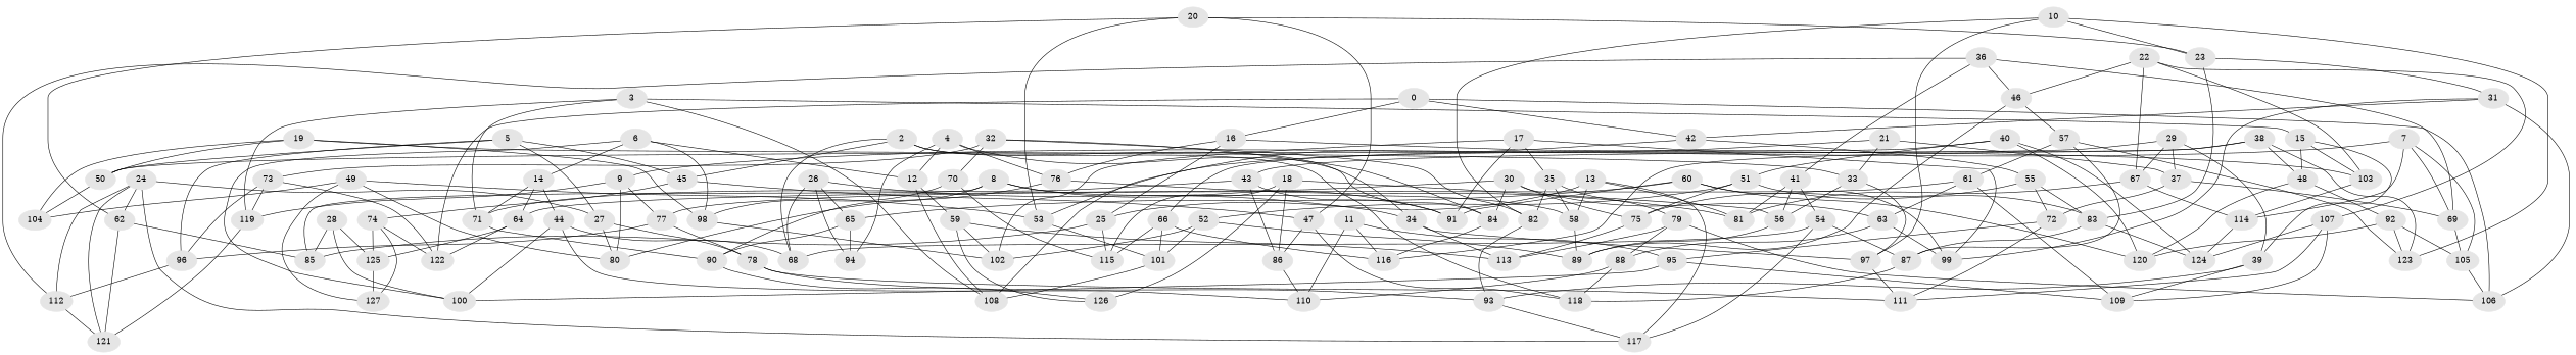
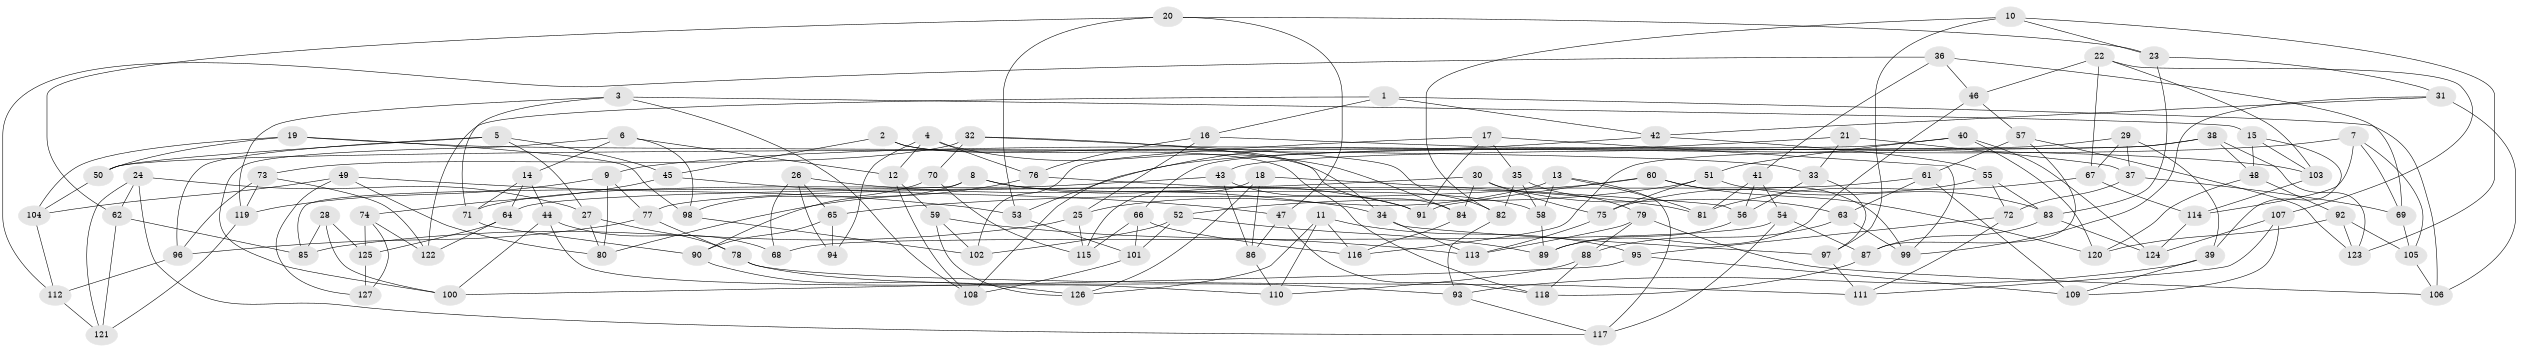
  graph {
    node [color=gray90 style=filled]
-   1 [label=0]
+   1
    16
    42
    106
    122
    76
    25
    103
    108
    55
    2
    45
    68
    84
    118
    47
    74
    116
    3
    15
    71
    119
    39
    48
    90
    121
    4
    12
    94
    59
    80
    81
    5
    27
    50
    96
    78
    104
    112
    6
    14
    98
    100
    44
    64
    102
    7
    9
    69
    105
    114
    77
    124
    8
    58
    85
    91
    89
    126
    10
    23
    82
    97
    123
    31
    83
    93
    111
    11
    95
    110
    109
    113
    13
    117
    115
    125
    120
    92
    17
    35
    99
    79
    18
    56
    86
    19
    33
    20
    53
    62
    101
    21
    37
    72
    22
    46
    67
    107
    57
    87
    24
    26
    34
    65
    28
    70
    127
    29
    43
    30
    63
    75
    88
    32
    73
    36
    41
    54
    38
    40
    51
    66
    52
    61
    49
    60
    1 -- 16
    1 -- 42
    1 -- 106
    1 -- 122
    16 -- 76
    16 -- 25
    16 -- 103
    42 -- 108
    42 -- 55
    76 -- 80
    76 -- 81
    25 -- 85
    25 -- 115
    103 -- 114
    55 -- 83
    55 -- 72
    55 -- 75
    2 -- 45
-   2 -- 68
    2 -- 84
    2 -- 118
    45 -- 47
    45 -- 74
    84 -- 116
    47 -- 118
    47 -- 86
    74 -- 122
    74 -- 125
    74 -- 127
    3 -- 108
    3 -- 15
    3 -- 71
    3 -- 119
    15 -- 103
    15 -- 39
    15 -- 48
    71 -- 90
    119 -- 121
    39 -- 93
    39 -- 109
    48 -- 120
    48 -- 92
    90 -- 126
    4 -- 76
    4 -- 84
    4 -- 12
    4 -- 94
    12 -- 108
    12 -- 59
    59 -- 102
    59 -- 126
    59 -- 113
    5 -- 45
    5 -- 27
    5 -- 50
    5 -- 96
    27 -- 80
    27 -- 78
    50 -- 104
    96 -- 112
    78 -- 93
    78 -- 111
-   24 -- 112
+   104 -- 112
    112 -- 121
    6 -- 12
    6 -- 14
    6 -- 98
    6 -- 100
    14 -- 71
    14 -- 44
    14 -- 64
    98 -- 102
    44 -- 68
    44 -- 100
    44 -- 110
    64 -- 122
    64 -- 125
    7 -- 9
    7 -- 69
    7 -- 105
    7 -- 114
    9 -- 119
    9 -- 80
    9 -- 77
    69 -- 105
    105 -- 106
    114 -- 124
    77 -- 96
    77 -- 78
    8 -- 90
    8 -- 58
    8 -- 85
    8 -- 91
    58 -- 89
    10 -- 23
    10 -- 82
    10 -- 97
    10 -- 123
    23 -- 31
    23 -- 83
    82 -- 93
    97 -- 111
    31 -- 42
    31 -- 106
    31 -- 99
    83 -- 124
    83 -- 87
    93 -- 117
    11 -- 116
+   11 -- 126
    11 -- 95
    11 -- 110
    95 -- 100
    95 -- 109
    13 -- 25
    13 -- 81
    13 -- 58
    13 -- 117
    125 -- 127
    92 -- 105
    92 -- 123
    92 -- 120
    17 -- 102
    17 -- 91
    17 -- 35
    17 -- 99
    35 -- 58
    35 -- 82
    35 -- 79
    79 -- 106
    79 -- 113
    79 -- 88
    18 -- 126
    18 -- 115
    18 -- 56
    18 -- 86
    56 -- 89
    86 -- 110
    19 -- 50
    19 -- 104
    19 -- 98
    19 -- 33
    33 -- 97
    33 -- 56
    20 -- 47
    20 -- 23
    20 -- 53
    20 -- 62
    53 -- 101
    62 -- 121
    62 -- 85
    101 -- 108
    21 -- 33
    21 -- 53
    21 -- 37
    37 -- 69
    37 -- 72
    72 -- 111
    72 -- 95
    22 -- 103
    22 -- 46
    22 -- 67
    22 -- 107
    46 -- 89
    46 -- 57
    67 -- 81
    67 -- 114
    107 -- 124
    107 -- 111
    107 -- 109
    57 -- 123
    57 -- 87
    57 -- 61
    87 -- 118
    24 -- 121
    24 -- 27
    24 -- 117
    24 -- 62
    26 -- 68
    26 -- 94
    26 -- 34
    26 -- 65
    34 -- 97
    34 -- 113
    65 -- 90
    65 -- 94
    28 -- 100
    28 -- 85
    28 -- 125
    70 -- 98
    70 -- 115
    29 -- 39
    29 -- 37
    29 -- 67
    29 -- 43
    43 -- 71
    43 -- 91
    43 -- 86
    30 -- 84
    30 -- 64
    30 -- 63
    30 -- 75
    63 -- 99
    63 -- 88
    75 -- 113
    88 -- 118
    88 -- 110
    32 -- 82
    32 -- 34
    32 -- 70
    32 -- 73
    73 -- 122
    73 -- 119
    73 -- 96
    36 -- 112
    36 -- 69
    36 -- 46
    36 -- 41
    41 -- 81
    41 -- 56
    41 -- 54
    54 -- 68
    54 -- 117
    54 -- 87
    38 -- 116
    38 -- 48
    38 -- 50
    38 -- 123
    40 -- 124
    40 -- 120
    40 -- 51
    40 -- 66
    51 -- 83
    51 -- 75
    51 -- 52
    66 -- 116
    66 -- 115
    66 -- 101
    52 -- 102
    52 -- 89
    52 -- 101
    61 -- 77
    61 -- 109
    61 -- 63
    49 -- 80
    49 -- 104
    49 -- 53
    49 -- 127
    60 -- 91
    60 -- 120
    60 -- 99
    60 -- 65
  }
